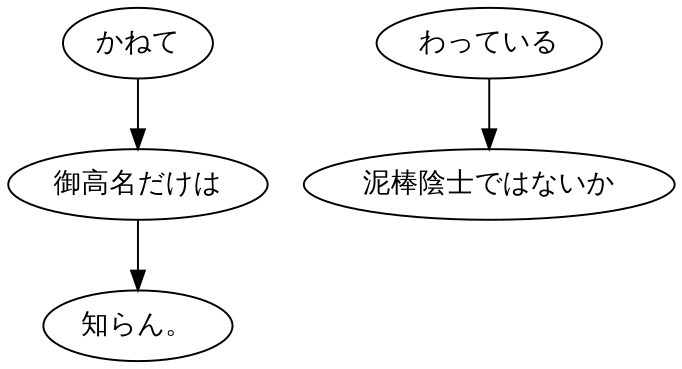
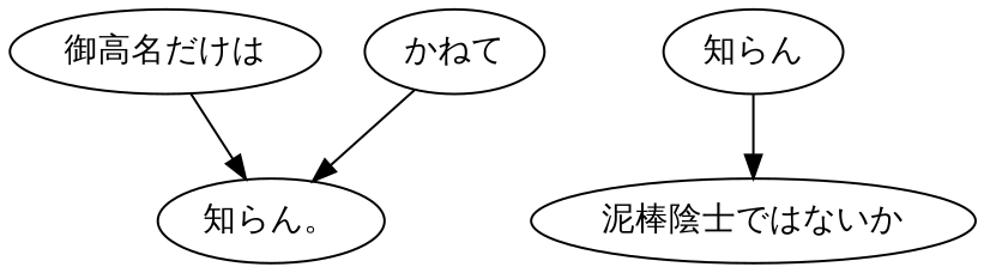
  digraph {
    fontname=Merriweather
    node [fontname=Merriweather]
    edge [fontname=Merriweather]
    n1 [label="御高名だけは"]
    n2 [label="知らん。"]
    n3 [label="かねて"]
-   n4 [label="わっている"]
+   n4 [label="知らん"]
    n5 [label="泥棒陰士ではないか"]
    n1 -> n2
-   n3 -> n1
+   n3 -> n2
    n4 -> n5
  }
